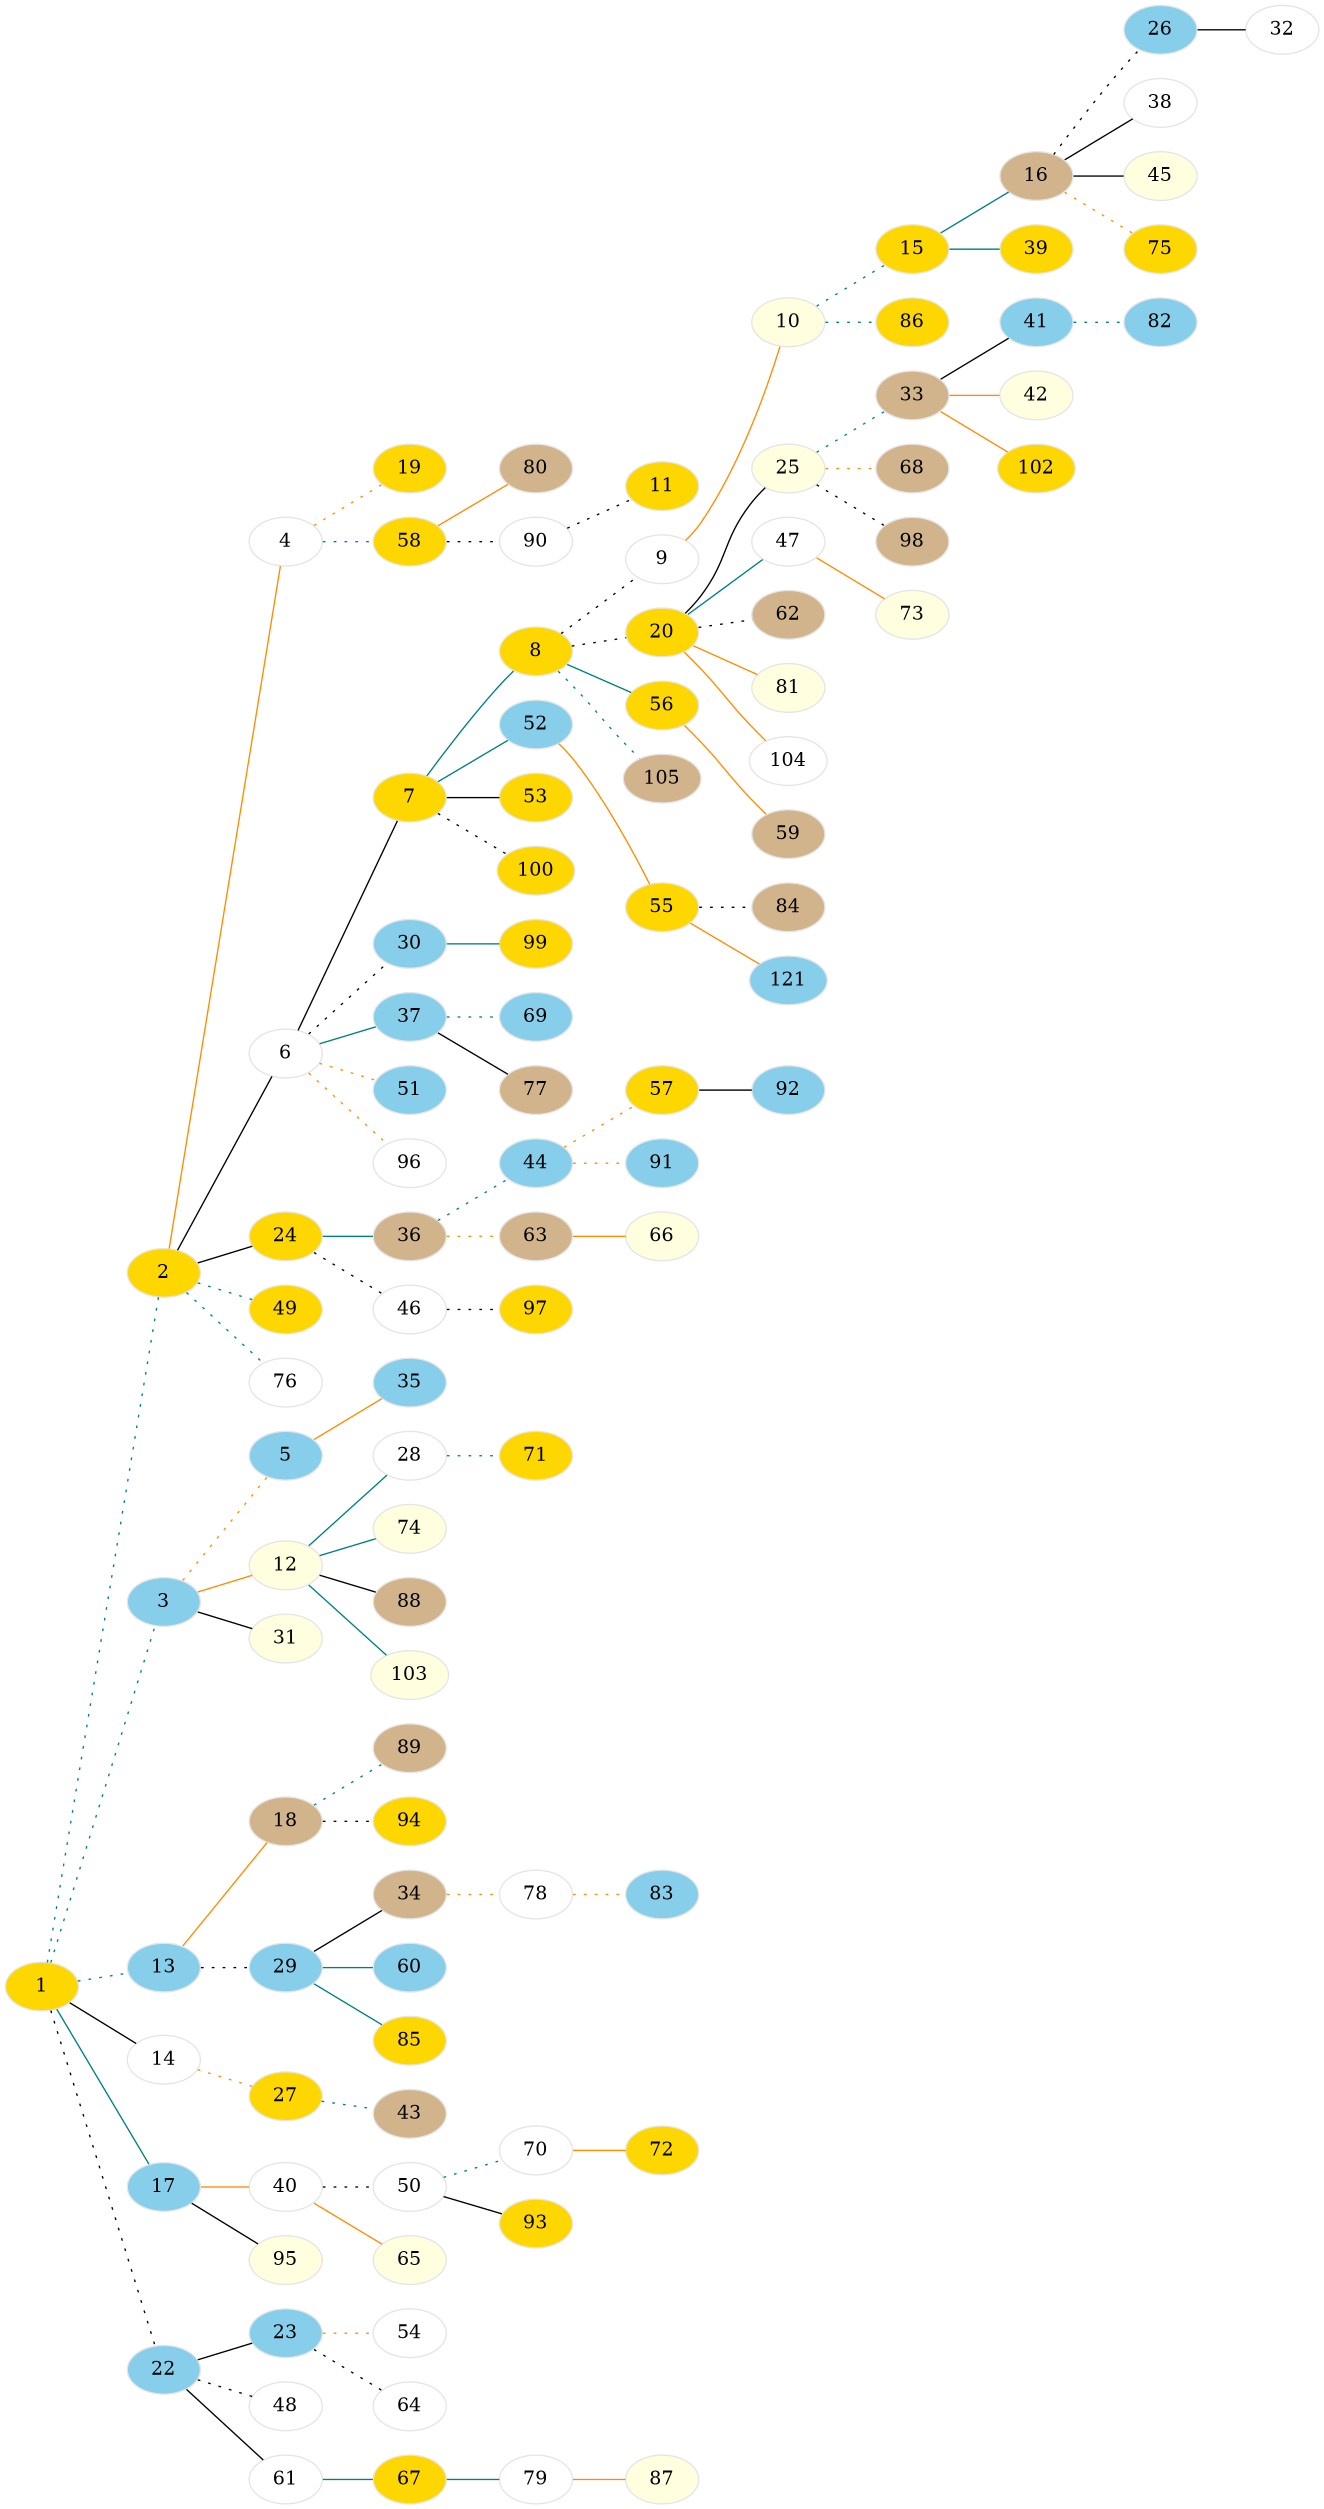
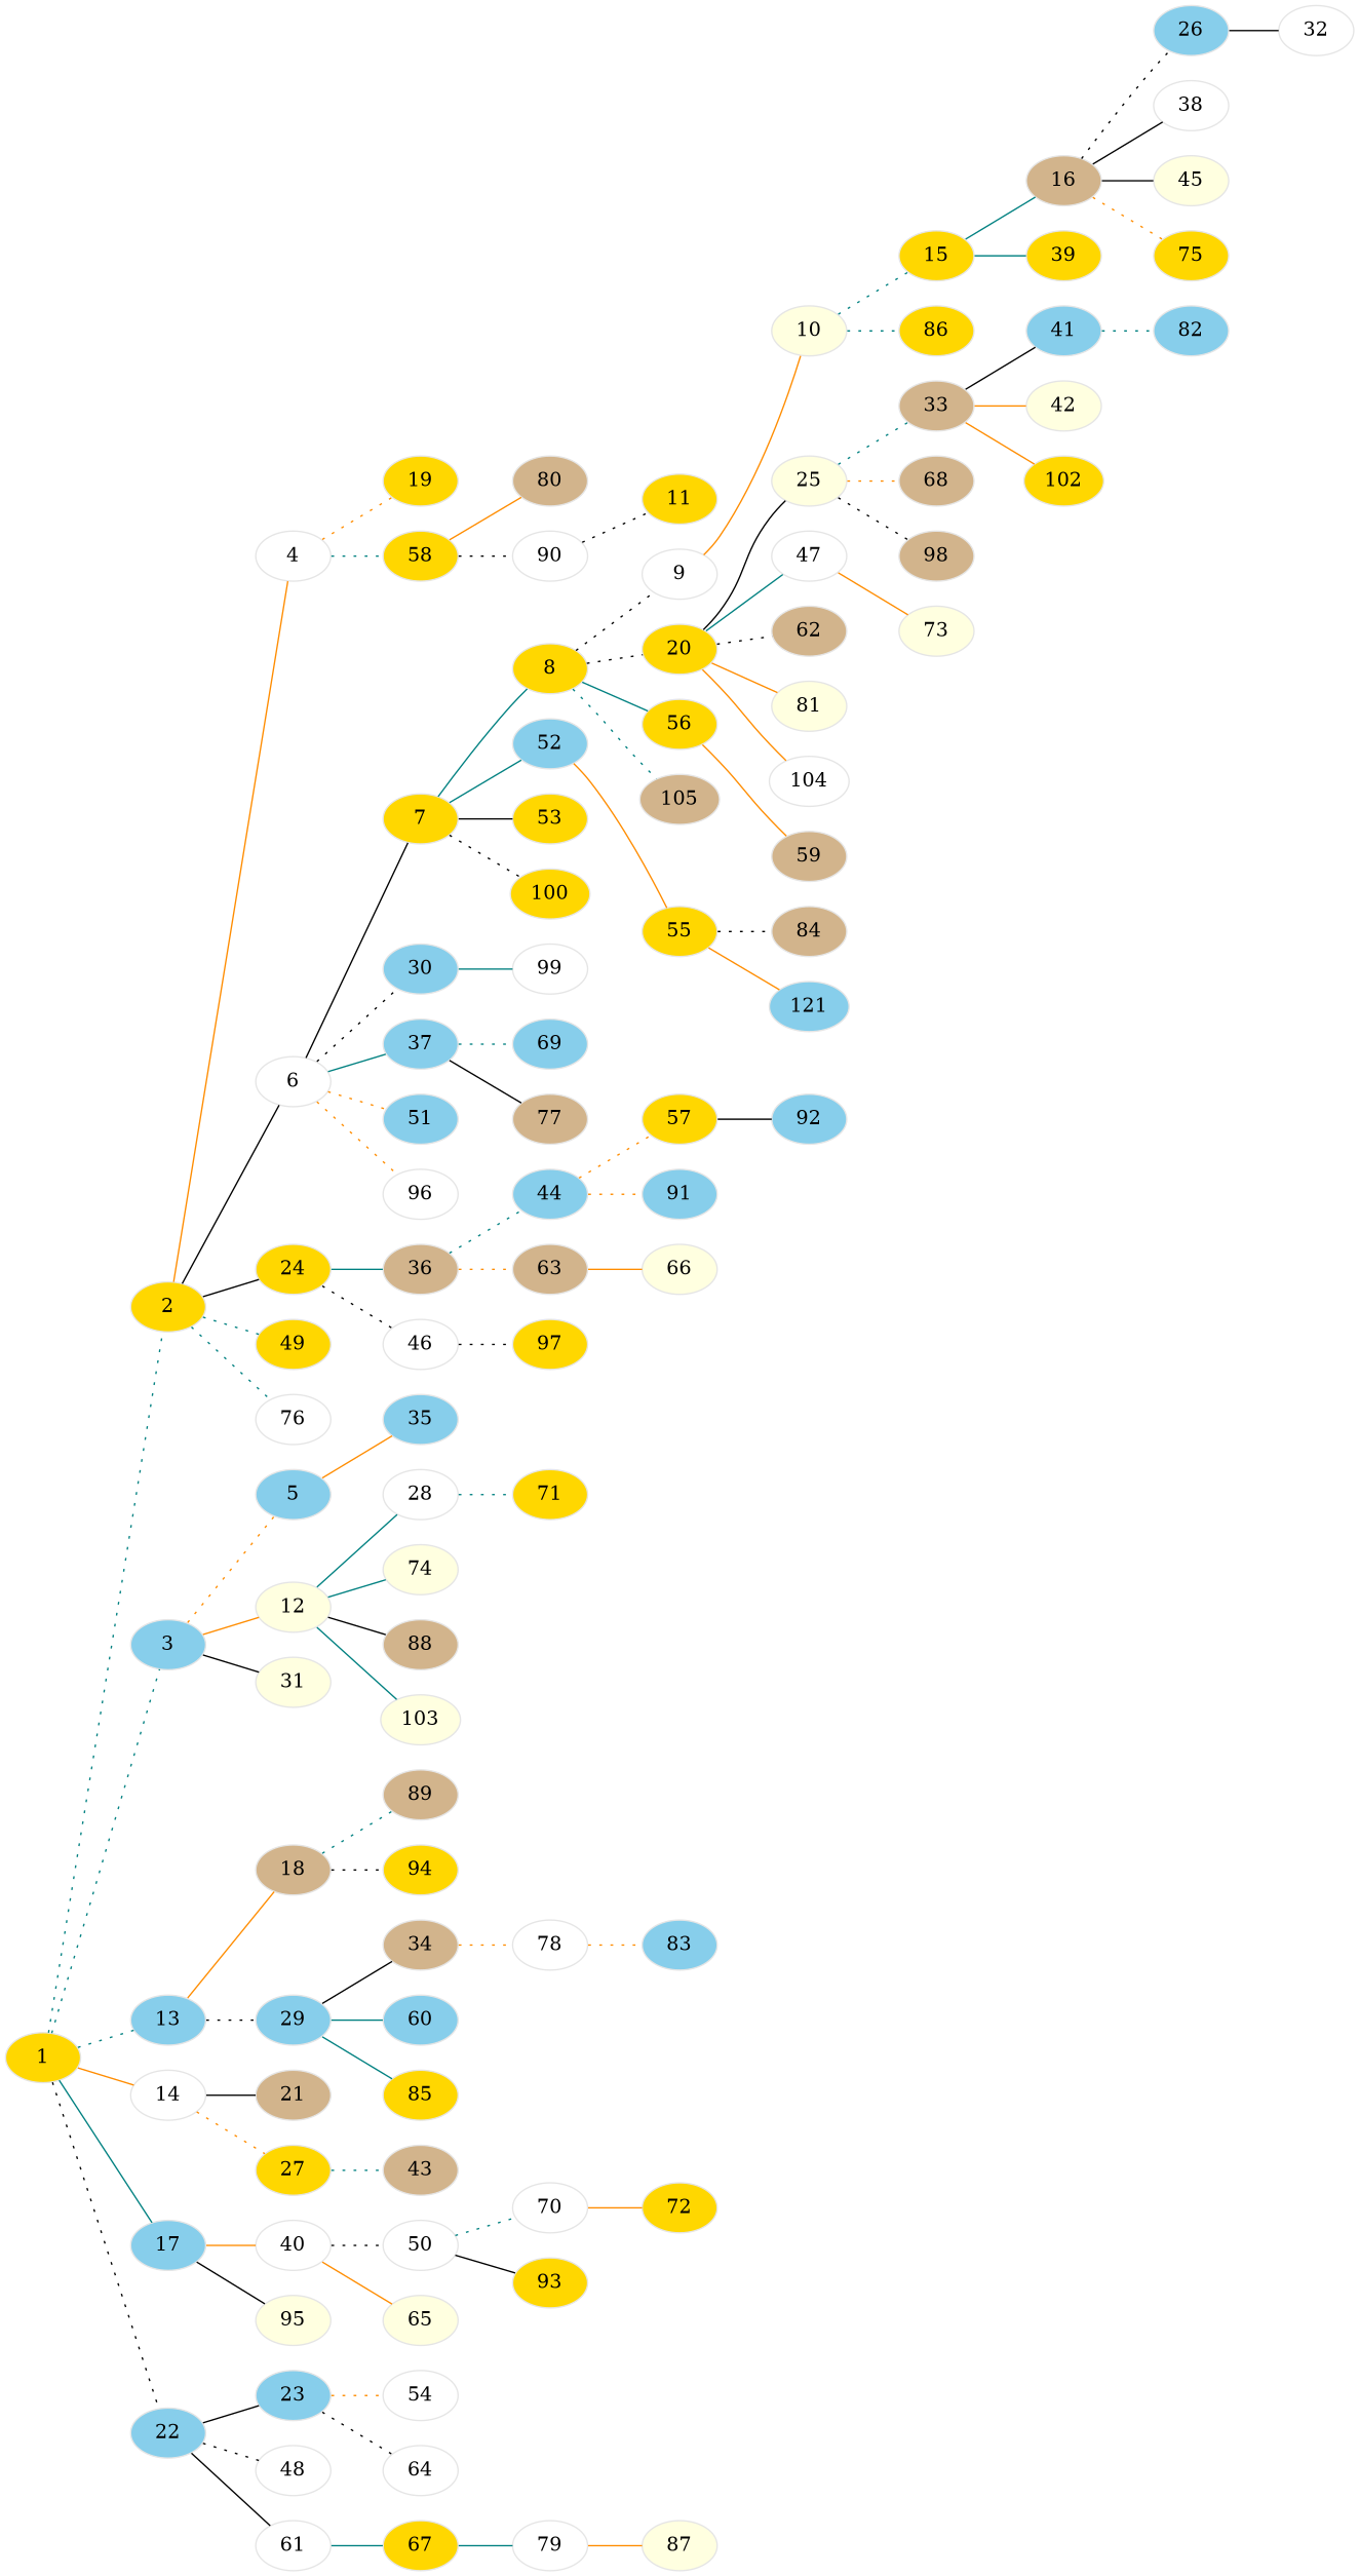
  graph {
    rankdir=LR
    node [color=gray90 fillcolor=gold style=filled]
    edge [color=black style=solid]
    1
    2
    3 [fillcolor=skyblue]
    13 [fillcolor=skyblue]
    14 [fillcolor=white]
    17 [fillcolor=skyblue]
    22 [fillcolor=skyblue]
    4 [fillcolor=white]
    6 [fillcolor=white]
    24
    49
    76 [fillcolor=white]
    5 [fillcolor=skyblue]
    12 [fillcolor=lightyellow]
    31 [fillcolor=lightyellow]
    18 [fillcolor=tan]
    29 [fillcolor=skyblue]
+   21 [fillcolor=tan]
    27
    40 [fillcolor=white]
    95 [fillcolor=lightyellow]
    23 [fillcolor=skyblue]
    48 [fillcolor=white]
    61 [fillcolor=white]
    19
    58
    7
    30 [fillcolor=skyblue]
    37 [fillcolor=skyblue]
    51 [fillcolor=skyblue]
    96 [fillcolor=white]
    36 [fillcolor=tan]
    46 [fillcolor=white]
    35 [fillcolor=skyblue]
    28 [fillcolor=white]
    74 [fillcolor=lightyellow]
    88 [fillcolor=tan]
    103 [fillcolor=lightyellow]
    80 [fillcolor=tan]
    90 [fillcolor=white]
    8
    52 [fillcolor=skyblue]
    53
    100
-   99
+   99 [fillcolor=white]
    69 [fillcolor=skyblue]
    77 [fillcolor=tan]
    9 [fillcolor=white]
    20
    56
    105 [fillcolor=tan]
    55
    10 [fillcolor=lightyellow]
    25 [fillcolor=lightyellow]
    47 [fillcolor=white]
    62 [fillcolor=tan]
    81 [fillcolor=lightyellow]
    104 [fillcolor=white]
    59 [fillcolor=tan]
    15
    86
    16 [fillcolor=tan]
    39
    71
    89 [fillcolor=tan]
    94
    34 [fillcolor=tan]
    60 [fillcolor=skyblue]
    85
    43 [fillcolor=tan]
    26 [fillcolor=skyblue]
    38 [fillcolor=white]
    45 [fillcolor=lightyellow]
    75
    32 [fillcolor=white]
    50 [fillcolor=white]
    65 [fillcolor=lightyellow]
    33 [fillcolor=tan]
    68 [fillcolor=tan]
    98 [fillcolor=tan]
    73 [fillcolor=lightyellow]
    54 [fillcolor=white]
    64 [fillcolor=white]
    67
    44 [fillcolor=skyblue]
    63 [fillcolor=tan]
    97
    41 [fillcolor=skyblue]
    42 [fillcolor=lightyellow]
    102
    78 [fillcolor=white]
    82 [fillcolor=skyblue]
    83 [fillcolor=skyblue]
    57
    91 [fillcolor=skyblue]
    66 [fillcolor=lightyellow]
    70 [fillcolor=white]
    93
    92 [fillcolor=skyblue]
    72
    84 [fillcolor=tan]
    n102 [fillcolor=skyblue label=121]
    11
    79 [fillcolor=white]
    87 [fillcolor=lightyellow]
    1 -- 2 [color=teal style=dotted]
    1 -- 3 [color=teal style=dotted]
    1 -- 13 [color=teal style=dotted]
-   1 -- 14
+   1 -- 14 [color=darkorange]
    1 -- 17 [color=teal]
    1 -- 22 [style=dotted]
    2 -- 4 [color=darkorange]
    2 -- 6
    2 -- 24
    2 -- 49 [color=teal style=dotted]
    2 -- 76 [color=teal style=dotted]
    3 -- 5 [color=darkorange style=dotted]
    3 -- 12 [color=darkorange]
    3 -- 31
    13 -- 18 [color=darkorange]
    13 -- 29 [style=dotted]
+   14 -- 21
    14 -- 27 [color=darkorange style=dotted]
    17 -- 40 [color=darkorange]
    17 -- 95
    22 -- 23
    22 -- 48 [style=dotted]
    22 -- 61
    4 -- 19 [color=darkorange style=dotted]
    4 -- 58 [color=teal style=dotted]
    6 -- 7
    6 -- 30 [style=dotted]
    6 -- 37 [color=teal]
    6 -- 51 [color=darkorange style=dotted]
    6 -- 96 [color=darkorange style=dotted]
    24 -- 36 [color=teal]
    24 -- 46 [style=dotted]
    5 -- 35 [color=darkorange]
    12 -- 28 [color=teal]
    12 -- 74 [color=teal]
    12 -- 88
    12 -- 103 [color=teal]
    18 -- 89 [color=teal style=dotted]
    18 -- 94 [style=dotted]
    29 -- 34
    29 -- 60 [color=teal]
    29 -- 85 [color=teal]
    27 -- 43 [color=teal style=dotted]
    40 -- 50 [style=dotted]
    40 -- 65 [color=darkorange]
    23 -- 54 [color=darkorange style=dotted]
    23 -- 64 [style=dotted]
    61 -- 67 [color=teal]
    58 -- 80 [color=darkorange]
    58 -- 90 [style=dotted]
    7 -- 8 [color=teal]
    7 -- 52 [color=teal]
    7 -- 53
    7 -- 100 [style=dotted]
    30 -- 99 [color=teal]
    37 -- 69 [color=teal style=dotted]
    37 -- 77
    36 -- 44 [color=teal style=dotted]
    36 -- 63 [color=darkorange style=dotted]
    46 -- 97 [style=dotted]
    28 -- 71 [color=teal style=dotted]
    90 -- 11 [style=dotted]
    8 -- 9 [style=dotted]
    8 -- 20 [style=dotted]
    8 -- 56 [color=teal]
    8 -- 105 [color=teal style=dotted]
    52 -- 55 [color=darkorange]
    9 -- 10 [color=darkorange]
    20 -- 25
    20 -- 47 [color=teal]
    20 -- 62 [style=dotted]
    20 -- 81 [color=darkorange]
    20 -- 104 [color=darkorange]
    56 -- 59 [color=darkorange]
    55 -- 84 [style=dotted]
    55 -- n102 [color=darkorange]
    10 -- 15 [color=teal style=dotted]
    10 -- 86 [color=teal style=dotted]
    25 -- 33 [color=teal style=dotted]
    25 -- 68 [color=darkorange style=dotted]
    25 -- 98 [style=dotted]
    47 -- 73 [color=darkorange]
    15 -- 16 [color=teal]
    15 -- 39 [color=teal]
    16 -- 26 [style=dotted]
    16 -- 38
    16 -- 45
    16 -- 75 [color=darkorange style=dotted]
    34 -- 78 [color=darkorange style=dotted]
    26 -- 32
    50 -- 70 [color=teal style=dotted]
    50 -- 93
    33 -- 41
    33 -- 42 [color=darkorange]
    33 -- 102 [color=darkorange]
    67 -- 79 [color=teal]
    44 -- 57 [color=darkorange style=dotted]
    44 -- 91 [color=darkorange style=dotted]
    63 -- 66 [color=darkorange]
    41 -- 82 [color=teal style=dotted]
    78 -- 83 [color=darkorange style=dotted]
    57 -- 92
    70 -- 72 [color=darkorange]
    79 -- 87 [color=darkorange]
  }
